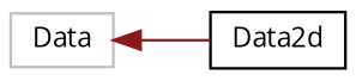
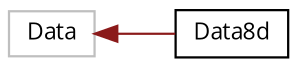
  digraph {
    rankdir=LR
    fontname="Open Sans"
    node [fillcolor=white fontname="Open Sans" fontsize=10 shape=record style=filled]
    n1 [color=grey75 height=0.2 label=Data width=0.4]
-   n2 [color=black height=0.2 label=Data2d width=0.4]
+   n2 [color=black height=0.2 label=Data8d width=0.4]
    n1 -> n2 [color=firebrick4 dir=back fontname="Open Sans" fontsize=10 labelfontname=Helvetica labelfontsize=10 style=solid]
  }
